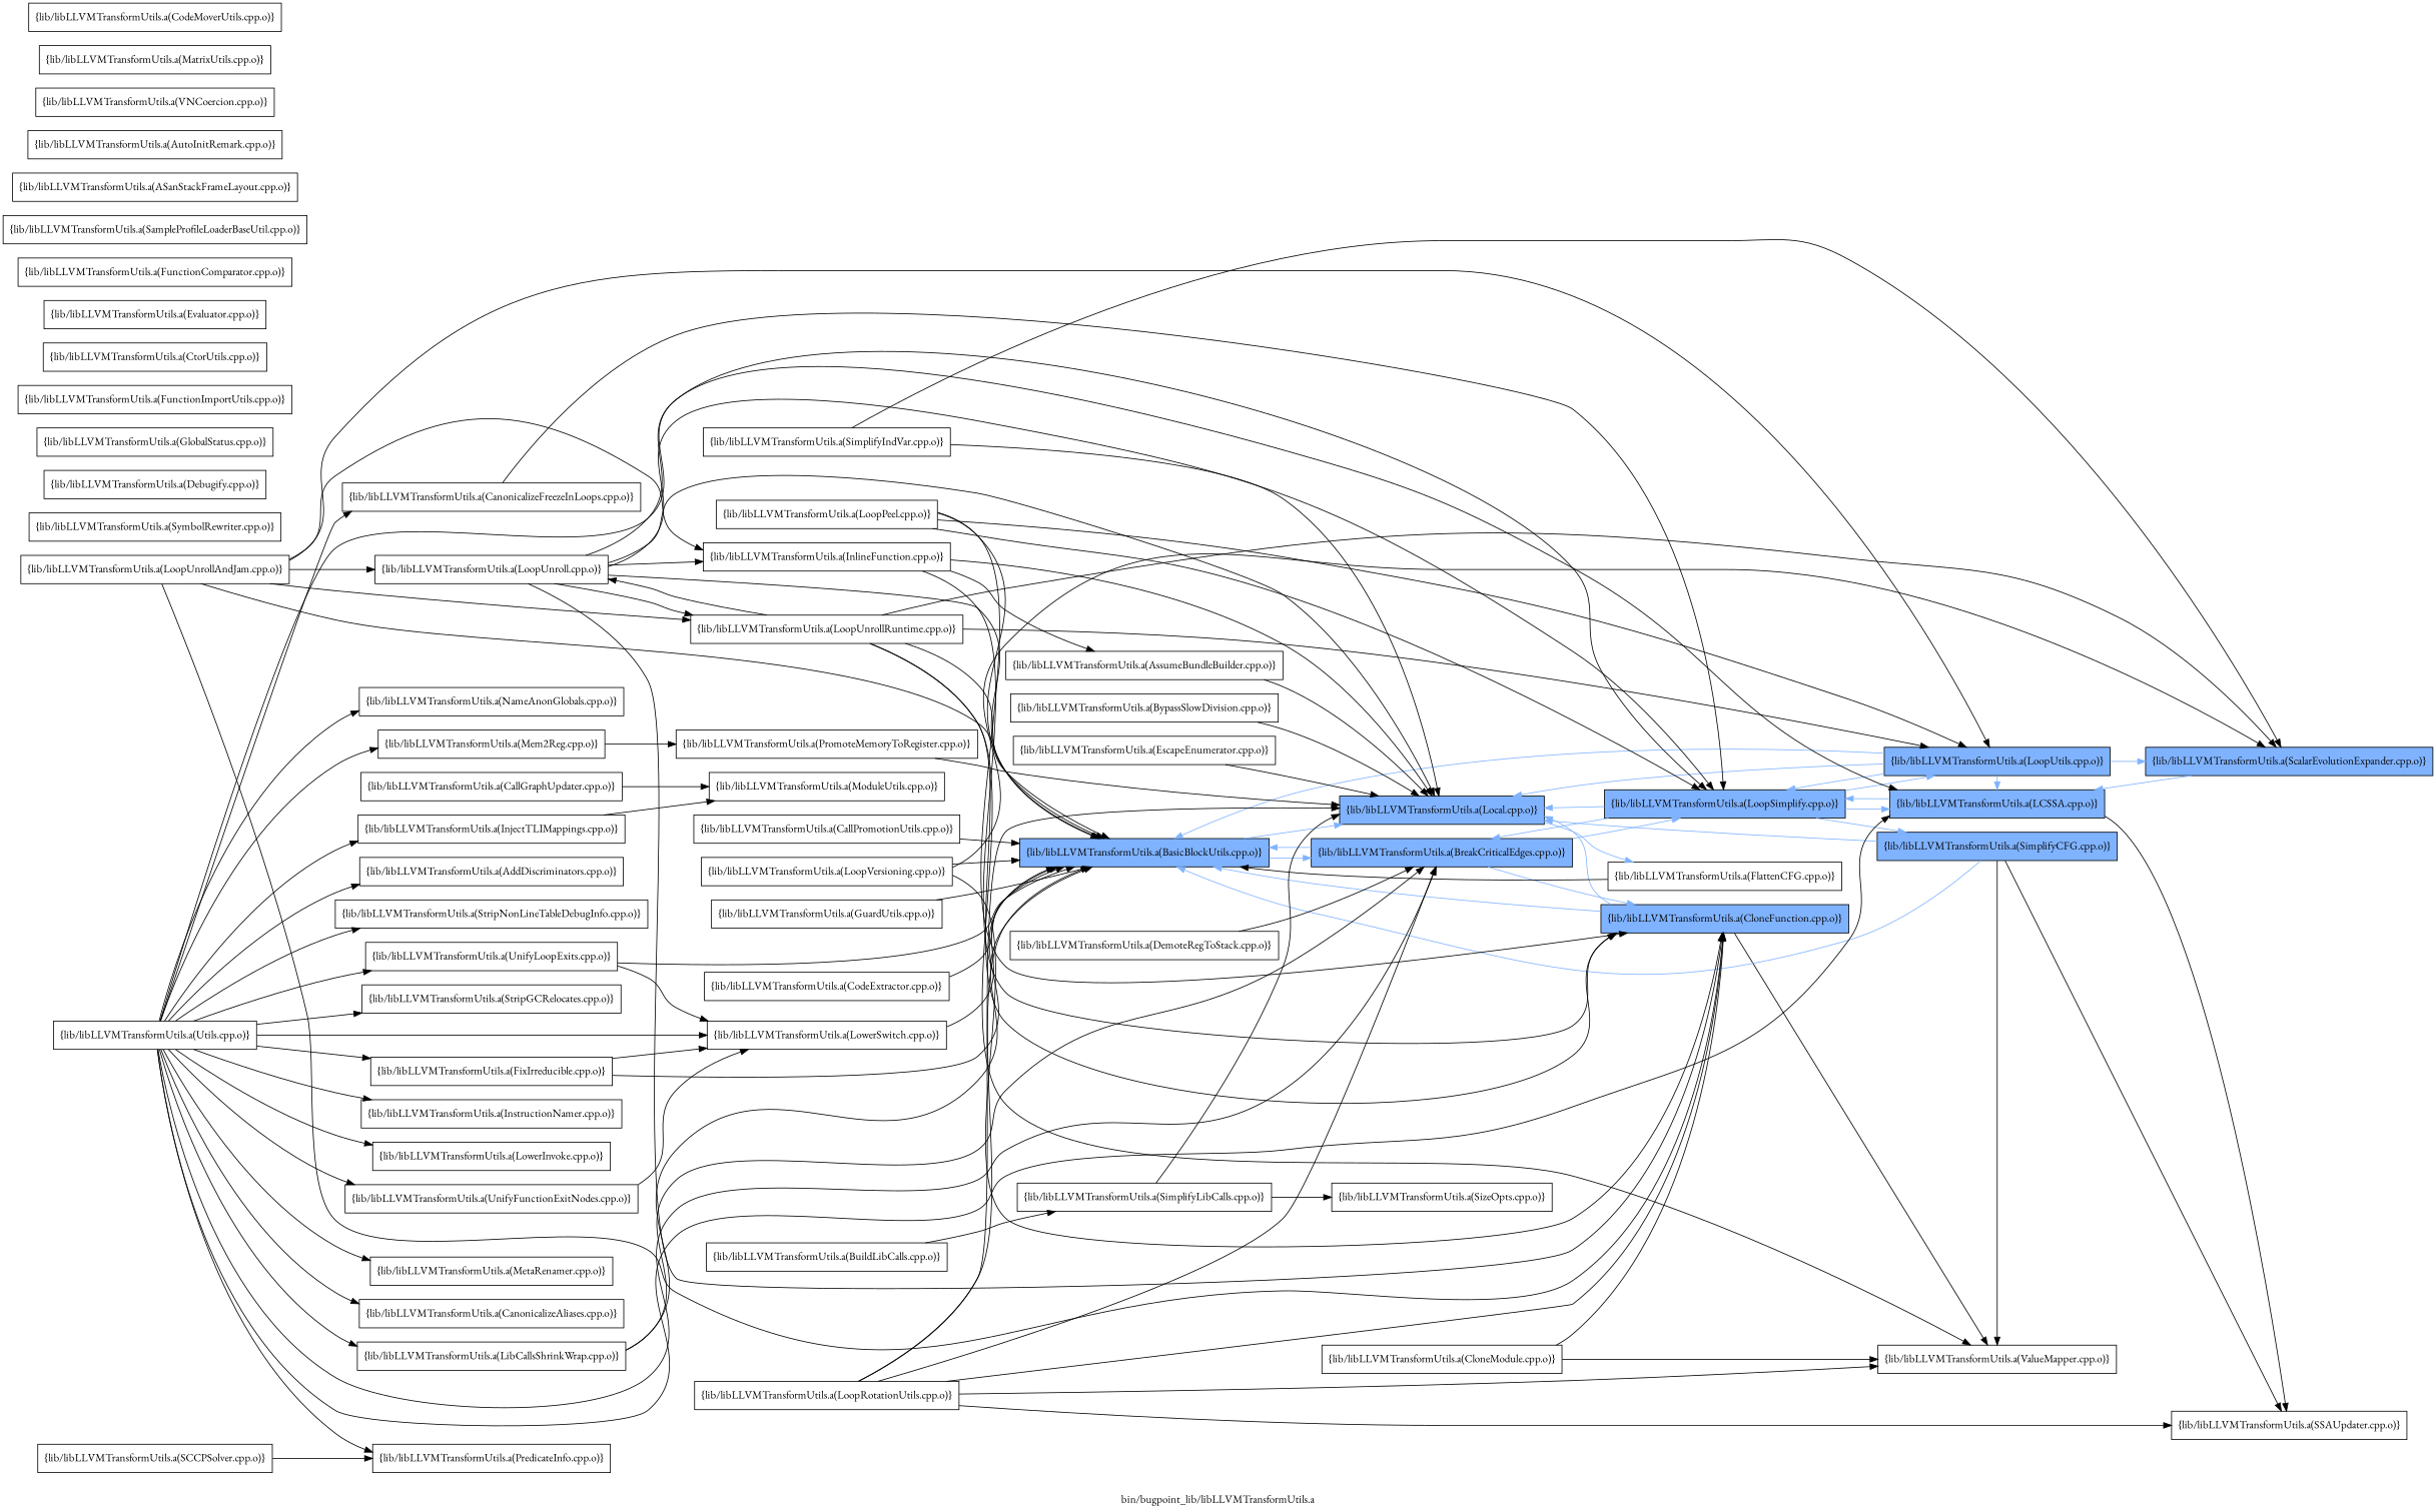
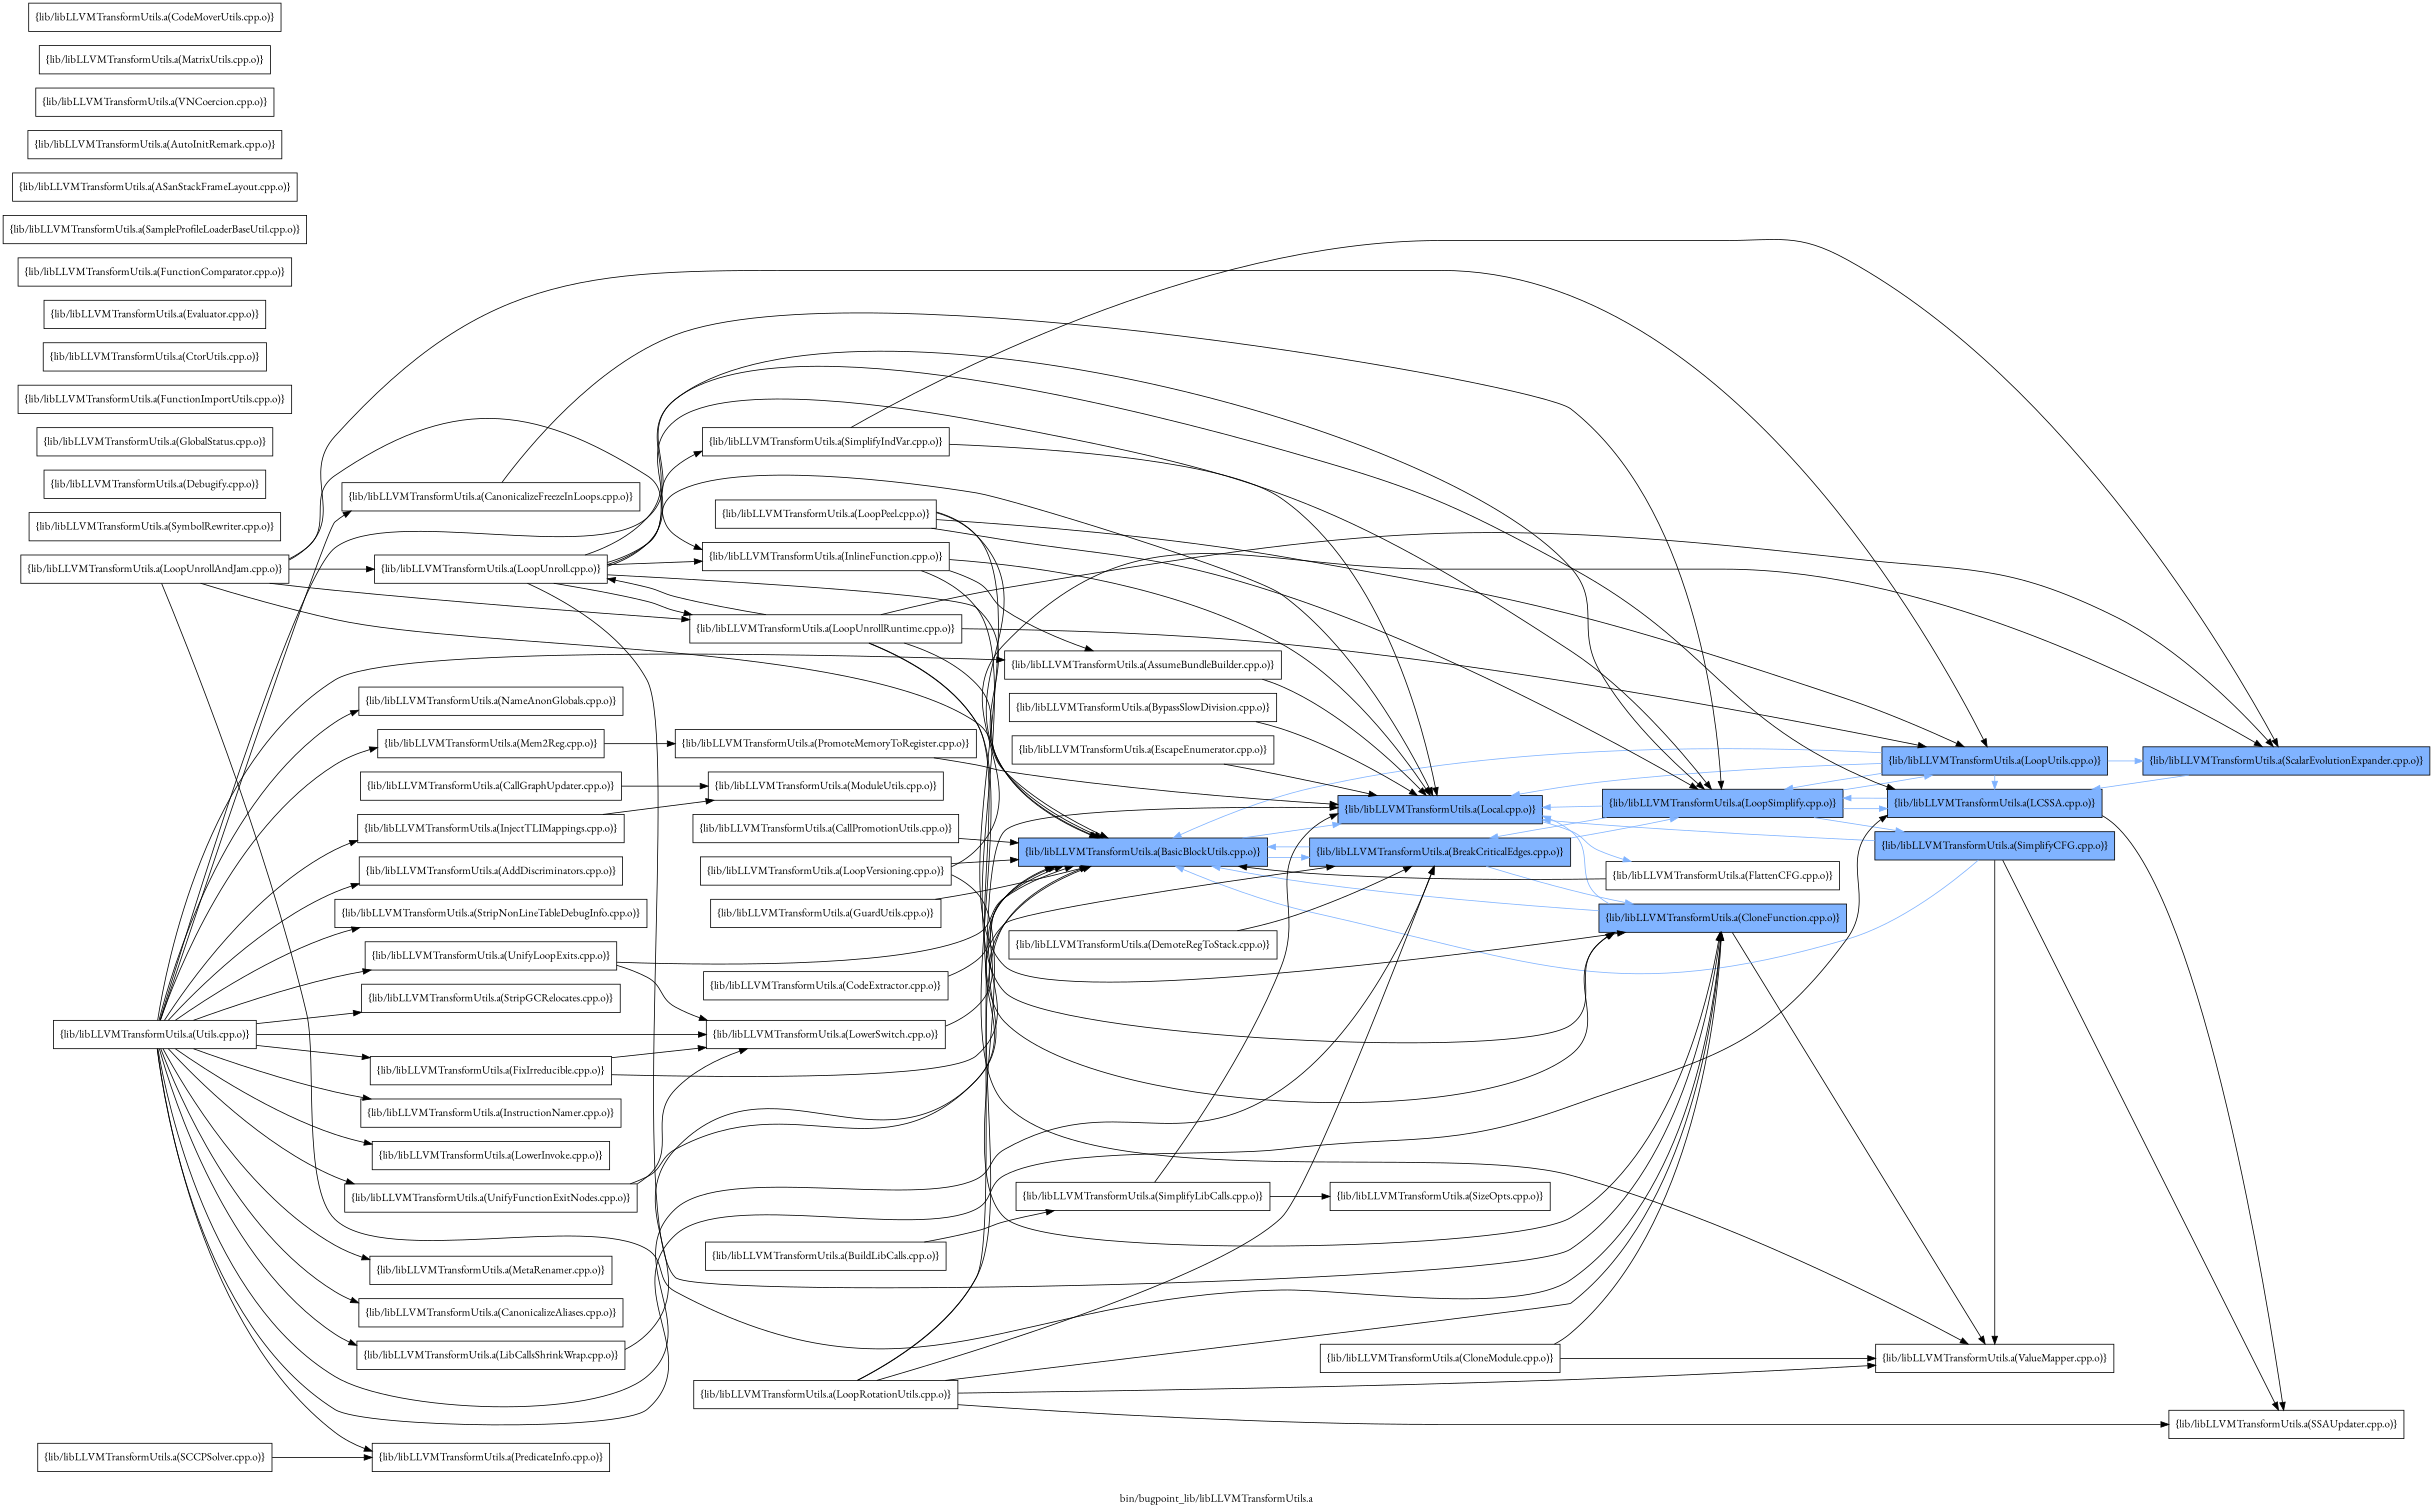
  digraph {
    fontname="EB Garamond"
    label="bin/bugpoint_lib/libLLVMTransformUtils.a"
    rankdir=LR
    node [fontname="EB Garamond" group=0 shape=box]
    edge [fontname="EB Garamond"]
    n1 [fillcolor="0.600000 0.5 1" group=1 label="{lib/libLLVMTransformUtils.a(BasicBlockUtils.cpp.o)}" style=filled]
    n2 [fillcolor="0.600000 0.5 1" group=1 label="{lib/libLLVMTransformUtils.a(BreakCriticalEdges.cpp.o)}" style=filled]
    n3 [fillcolor="0.600000 0.5 1" group=1 label="{lib/libLLVMTransformUtils.a(Local.cpp.o)}" style=filled]
    n4 [fillcolor="0.600000 0.5 1" group=1 label="{lib/libLLVMTransformUtils.a(CloneFunction.cpp.o)}" style=filled]
    n5 [fillcolor="0.600000 0.5 1" group=1 label="{lib/libLLVMTransformUtils.a(LoopSimplify.cpp.o)}" style=filled]
    n6 [label="{lib/libLLVMTransformUtils.a(ValueMapper.cpp.o)}"]
    n7 [fillcolor="0.600000 0.5 1" group=1 label="{lib/libLLVMTransformUtils.a(LCSSA.cpp.o)}" style=filled]
    n8 [fillcolor="0.600000 0.5 1" group=1 label="{lib/libLLVMTransformUtils.a(LoopUtils.cpp.o)}" style=filled]
    n9 [fillcolor="0.600000 0.5 1" group=1 label="{lib/libLLVMTransformUtils.a(SimplifyCFG.cpp.o)}" style=filled]
    n10 [label="{lib/libLLVMTransformUtils.a(FlattenCFG.cpp.o)}"]
    n11 [label="{lib/libLLVMTransformUtils.a(SSAUpdater.cpp.o)}"]
    n12 [fillcolor="0.600000 0.5 1" group=1 label="{lib/libLLVMTransformUtils.a(ScalarEvolutionExpander.cpp.o)}" style=filled]
    n13 [label="{lib/libLLVMTransformUtils.a(CloneModule.cpp.o)}"]
    n14 [label="{lib/libLLVMTransformUtils.a(FixIrreducible.cpp.o)}"]
    n15 [label="{lib/libLLVMTransformUtils.a(LowerSwitch.cpp.o)}"]
    n16 [label="{lib/libLLVMTransformUtils.a(InjectTLIMappings.cpp.o)}"]
    n17 [label="{lib/libLLVMTransformUtils.a(ModuleUtils.cpp.o)}"]
    n18 [label="{lib/libLLVMTransformUtils.a(InstructionNamer.cpp.o)}"]
    n19 [label="{lib/libLLVMTransformUtils.a(LibCallsShrinkWrap.cpp.o)}"]
    n20 [label="{lib/libLLVMTransformUtils.a(LowerInvoke.cpp.o)}"]
    n21 [label="{lib/libLLVMTransformUtils.a(Mem2Reg.cpp.o)}"]
    n22 [label="{lib/libLLVMTransformUtils.a(PromoteMemoryToRegister.cpp.o)}"]
    n23 [label="{lib/libLLVMTransformUtils.a(MetaRenamer.cpp.o)}"]
    n24 [label="{lib/libLLVMTransformUtils.a(SymbolRewriter.cpp.o)}"]
    n25 [label="{lib/libLLVMTransformUtils.a(UnifyFunctionExitNodes.cpp.o)}"]
    n26 [label="{lib/libLLVMTransformUtils.a(UnifyLoopExits.cpp.o)}"]
    n27 [label="{lib/libLLVMTransformUtils.a(Utils.cpp.o)}"]
    n28 [label="{lib/libLLVMTransformUtils.a(AssumeBundleBuilder.cpp.o)}"]
    n29 [label="{lib/libLLVMTransformUtils.a(CanonicalizeAliases.cpp.o)}"]
    n30 [label="{lib/libLLVMTransformUtils.a(CanonicalizeFreezeInLoops.cpp.o)}"]
    n31 [label="{lib/libLLVMTransformUtils.a(NameAnonGlobals.cpp.o)}"]
    n32 [label="{lib/libLLVMTransformUtils.a(PredicateInfo.cpp.o)}"]
    n33 [label="{lib/libLLVMTransformUtils.a(AddDiscriminators.cpp.o)}"]
    n34 [label="{lib/libLLVMTransformUtils.a(StripNonLineTableDebugInfo.cpp.o)}"]
    n35 [label="{lib/libLLVMTransformUtils.a(StripGCRelocates.cpp.o)}"]
    n36 [label="{lib/libLLVMTransformUtils.a(BypassSlowDivision.cpp.o)}"]
    n37 [label="{lib/libLLVMTransformUtils.a(SimplifyLibCalls.cpp.o)}"]
    n38 [label="{lib/libLLVMTransformUtils.a(SizeOpts.cpp.o)}"]
    n39 [label="{lib/libLLVMTransformUtils.a(BuildLibCalls.cpp.o)}"]
    n40 [label="{lib/libLLVMTransformUtils.a(InlineFunction.cpp.o)}"]
    n41 [label="{lib/libLLVMTransformUtils.a(Debugify.cpp.o)}"]
    n42 [label="{lib/libLLVMTransformUtils.a(DemoteRegToStack.cpp.o)}"]
    n43 [label="{lib/libLLVMTransformUtils.a(EscapeEnumerator.cpp.o)}"]
    n44 [label="{lib/libLLVMTransformUtils.a(CallGraphUpdater.cpp.o)}"]
    n45 [label="{lib/libLLVMTransformUtils.a(GlobalStatus.cpp.o)}"]
    n46 [label="{lib/libLLVMTransformUtils.a(FunctionImportUtils.cpp.o)}"]
    n47 [label="{lib/libLLVMTransformUtils.a(CtorUtils.cpp.o)}"]
    n48 [label="{lib/libLLVMTransformUtils.a(Evaluator.cpp.o)}"]
    n49 [label="{lib/libLLVMTransformUtils.a(CodeExtractor.cpp.o)}"]
    n50 [label="{lib/libLLVMTransformUtils.a(CallPromotionUtils.cpp.o)}"]
    n51 [label="{lib/libLLVMTransformUtils.a(FunctionComparator.cpp.o)}"]
    n52 [label="{lib/libLLVMTransformUtils.a(SampleProfileLoaderBaseUtil.cpp.o)}"]
    n53 [label="{lib/libLLVMTransformUtils.a(ASanStackFrameLayout.cpp.o)}"]
    n54 [label="{lib/libLLVMTransformUtils.a(AutoInitRemark.cpp.o)}"]
    n55 [label="{lib/libLLVMTransformUtils.a(GuardUtils.cpp.o)}"]
    n56 [label="{lib/libLLVMTransformUtils.a(VNCoercion.cpp.o)}"]
    n57 [label="{lib/libLLVMTransformUtils.a(SimplifyIndVar.cpp.o)}"]
    n58 [label="{lib/libLLVMTransformUtils.a(LoopVersioning.cpp.o)}"]
    n59 [label="{lib/libLLVMTransformUtils.a(LoopRotationUtils.cpp.o)}"]
    n60 [label="{lib/libLLVMTransformUtils.a(LoopPeel.cpp.o)}"]
    n61 [label="{lib/libLLVMTransformUtils.a(LoopUnroll.cpp.o)}"]
    n62 [label="{lib/libLLVMTransformUtils.a(LoopUnrollRuntime.cpp.o)}"]
    n63 [label="{lib/libLLVMTransformUtils.a(LoopUnrollAndJam.cpp.o)}"]
    n64 [label="{lib/libLLVMTransformUtils.a(MatrixUtils.cpp.o)}"]
    n65 [label="{lib/libLLVMTransformUtils.a(SCCPSolver.cpp.o)}"]
    n66 [label="{lib/libLLVMTransformUtils.a(CodeMoverUtils.cpp.o)}"]
    subgraph sub_1 {
      rank=same
      n1
    }
    subgraph sub_2 {
      rank=same
      n2
      n3
    }
    subgraph sub_3 {
      rank=same
      n4
      n5
    }
    subgraph sub_4 {
      rank=same
      n6
      n7
      n8
      n9
    }
    subgraph sub_5 {
      rank=same
      n1
    }
    subgraph sub_6 {
      rank=same
      n2
      n3
    }
    subgraph sub_7 {
      rank=same
      n4
      n5
    }
    subgraph sub_8 {
      rank=same
      n6
      n7
      n8
      n9
    }
    n1 -> n2 [color="0.600000 0.5 1"]
    n1 -> n3 [color="0.600000 0.5 1"]
    n2 -> n1 [color="0.600000 0.5 1"]
    n2 -> n4 [color="0.600000 0.5 1"]
    n2 -> n5 [color="0.600000 0.5 1"]
    n3 -> n10 [color="0.600000 0.5 1"]
    n4 -> n1 [color="0.600000 0.5 1"]
    n4 -> n3 [color="0.600000 0.5 1"]
    n4 -> n6
    n5 -> n2 [color="0.600000 0.5 1"]
    n5 -> n3 [color="0.600000 0.5 1"]
    n5 -> n7 [color="0.600000 0.5 1"]
    n5 -> n8 [color="0.600000 0.5 1"]
    n5 -> n9 [color="0.600000 0.5 1"]
    n7 -> n5 [color="0.600000 0.5 1"]
    n7 -> n11
    n8 -> n1 [color="0.600000 0.5 1"]
    n8 -> n3 [color="0.600000 0.5 1"]
    n8 -> n5 [color="0.600000 0.5 1"]
    n8 -> n7 [color="0.600000 0.5 1"]
    n8 -> n12 [color="0.600000 0.5 1"]
    n9 -> n1 [color="0.600000 0.5 1"]
    n9 -> n3 [color="0.600000 0.5 1"]
    n9 -> n6
    n9 -> n11
    n10 -> n1
    n12 -> n7 [color="0.600000 0.5 1"]
    n13 -> n4
    n13 -> n6
    n14 -> n1
    n14 -> n15
    n15 -> n1
    n16 -> n17
    n19 -> n1
    n21 -> n22
    n22 -> n3
-   n19 -> n2
+   n25 -> n2
    n25 -> n15
    n26 -> n1
    n26 -> n15
    n27 -> n2
    n27 -> n5
    n27 -> n7
    n27 -> n14
    n27 -> n15
    n27 -> n16
    n27 -> n18
    n27 -> n19
    n27 -> n20
    n27 -> n21
    n27 -> n23
    n27 -> n25
    n27 -> n26
+   n27 -> n28
    n27 -> n29
    n27 -> n30
    n27 -> n31
    n27 -> n32
    n27 -> n33
    n27 -> n34
    n27 -> n35
    n28 -> n3
    n30 -> n5
    n36 -> n3
    n37 -> n3
    n37 -> n38
    n39 -> n37
    n40 -> n3
    n40 -> n4
    n40 -> n28
    n42 -> n2
    n43 -> n3
    n44 -> n17
    n49 -> n1
    n50 -> n1
    n55 -> n1
    n57 -> n3
    n57 -> n12
    n58 -> n1
    n58 -> n4
    n58 -> n12
    n59 -> n1
    n59 -> n2
    n59 -> n3
    n59 -> n4
    n59 -> n6
    n59 -> n11
    n60 -> n1
    n60 -> n4
    n60 -> n5
    n60 -> n8
    n61 -> n1
    n61 -> n3
    n61 -> n4
    n61 -> n5
    n61 -> n7
    n61 -> n40
+   n61 -> n57
    n61 -> n62
    n62 -> n1
    n62 -> n4
    n62 -> n6
    n62 -> n8
    n62 -> n12
    n62 -> n61
    n63 -> n1
    n63 -> n4
    n63 -> n8
    n63 -> n40
    n63 -> n61
    n63 -> n62
    n65 -> n32
  }
